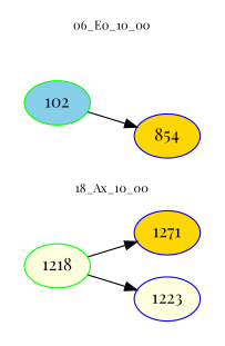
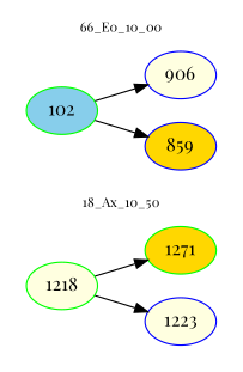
  digraph {
    fontname="Playfair Display"
    rankdir=LR
    node [color=blue fillcolor=lightyellow fontname="Playfair Display" style=filled]
    edge [color=black fontname="Playfair Display"]
    n1 [color=green label=1218]
    n2 [label=1223]
-   n3 [fillcolor=gold label=1271]
+   n3 [color=green fillcolor=gold label=1271]
    n4 [color=green fillcolor=skyblue label=102]
-   n5 [fillcolor=gold label=854]
+   n5 [fillcolor=gold label=859]
+   n6 [label=906]
    subgraph cluster_1 {
      color=white
      fontsize=10
-     label="18_Ax_10_00"
+     label="18_Ax_10_50"
      n1
      n2
      n3
    }
    subgraph cluster_2 {
      color=white
      fontsize=10
-     label="06_E0_10_00"
+     label="66_E0_10_00"
      n4
      n5
+     n6
    }
    n1 -> n2
    n1 -> n3
    n4 -> n5
+   n4 -> n6
  }
